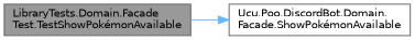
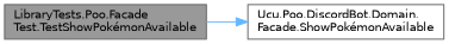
  digraph {
    rankdir=LR
    node [fontname=Helvetica fontsize=10 shape=box style=filled]
-   n1 [color=gray40 fillcolor=grey60 fontcolor=black height=0.2 label="LibraryTests.Domain.Facade\lTest.TestShowPokémonAvailable" width=0.4]
+   n1 [color=gray40 fillcolor=grey60 fontcolor=black height=0.2 label="LibraryTests.Poo.Facade\lTest.TestShowPokémonAvailable" width=0.4]
    n2 [color=grey40 fillcolor=white height=0.2 label="Ucu.Poo.DiscordBot.Domain.\lFacade.ShowPokémonAvailable" width=0.4]
    n1 -> n2 [color=steelblue1 fontname=Helvetica fontsize=10 labelfontname=Helvetica labelfontsize=10 style=solid]
  }
